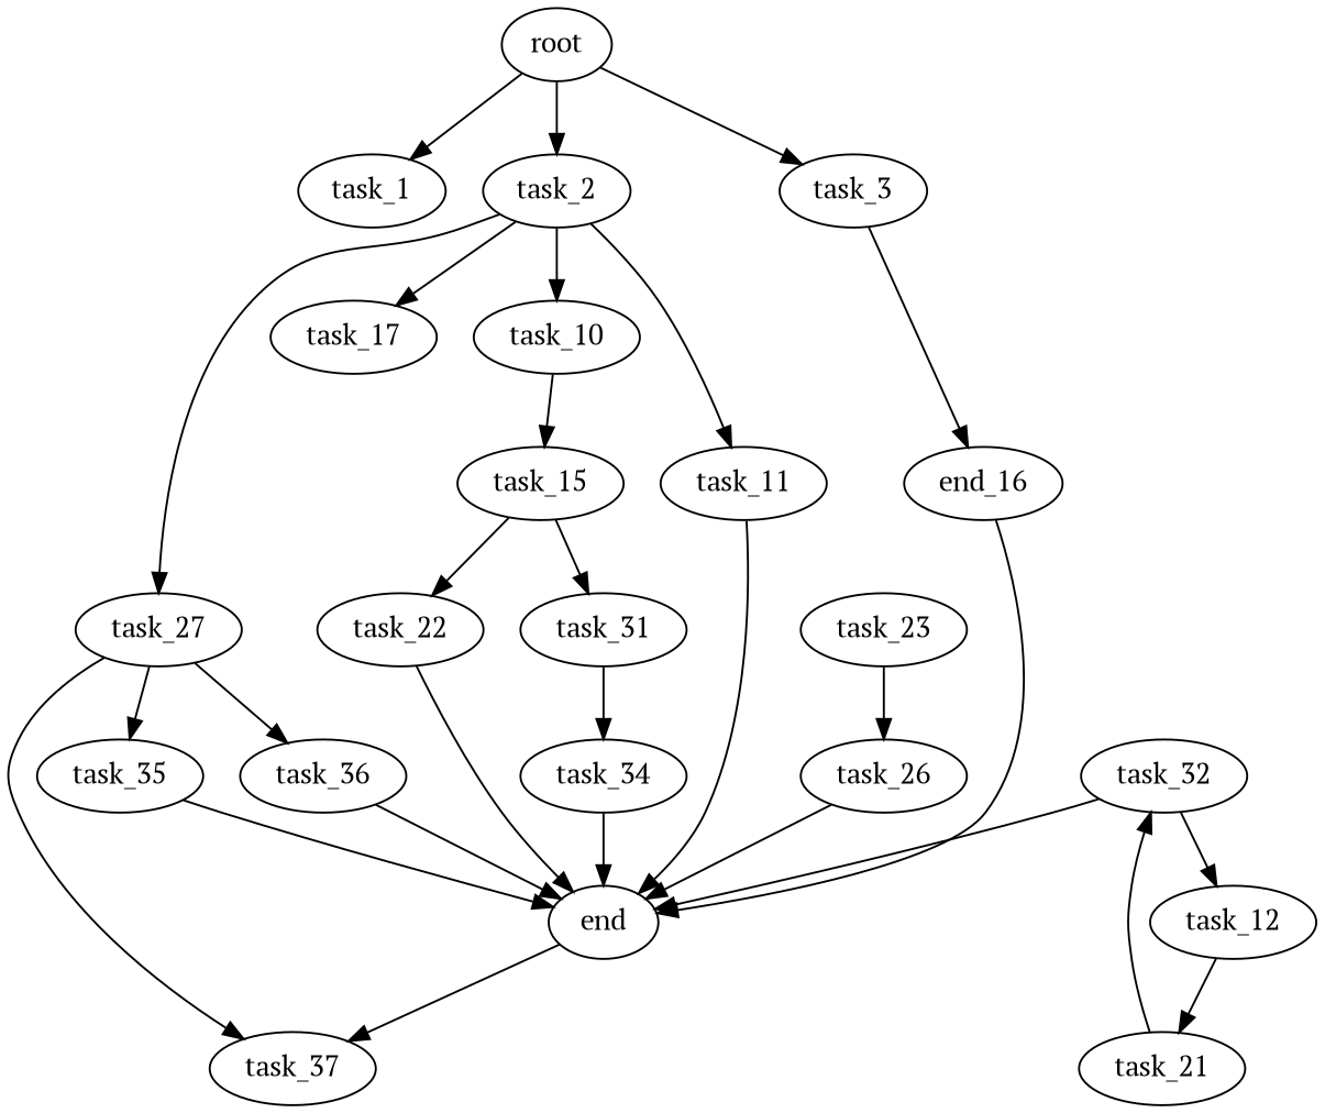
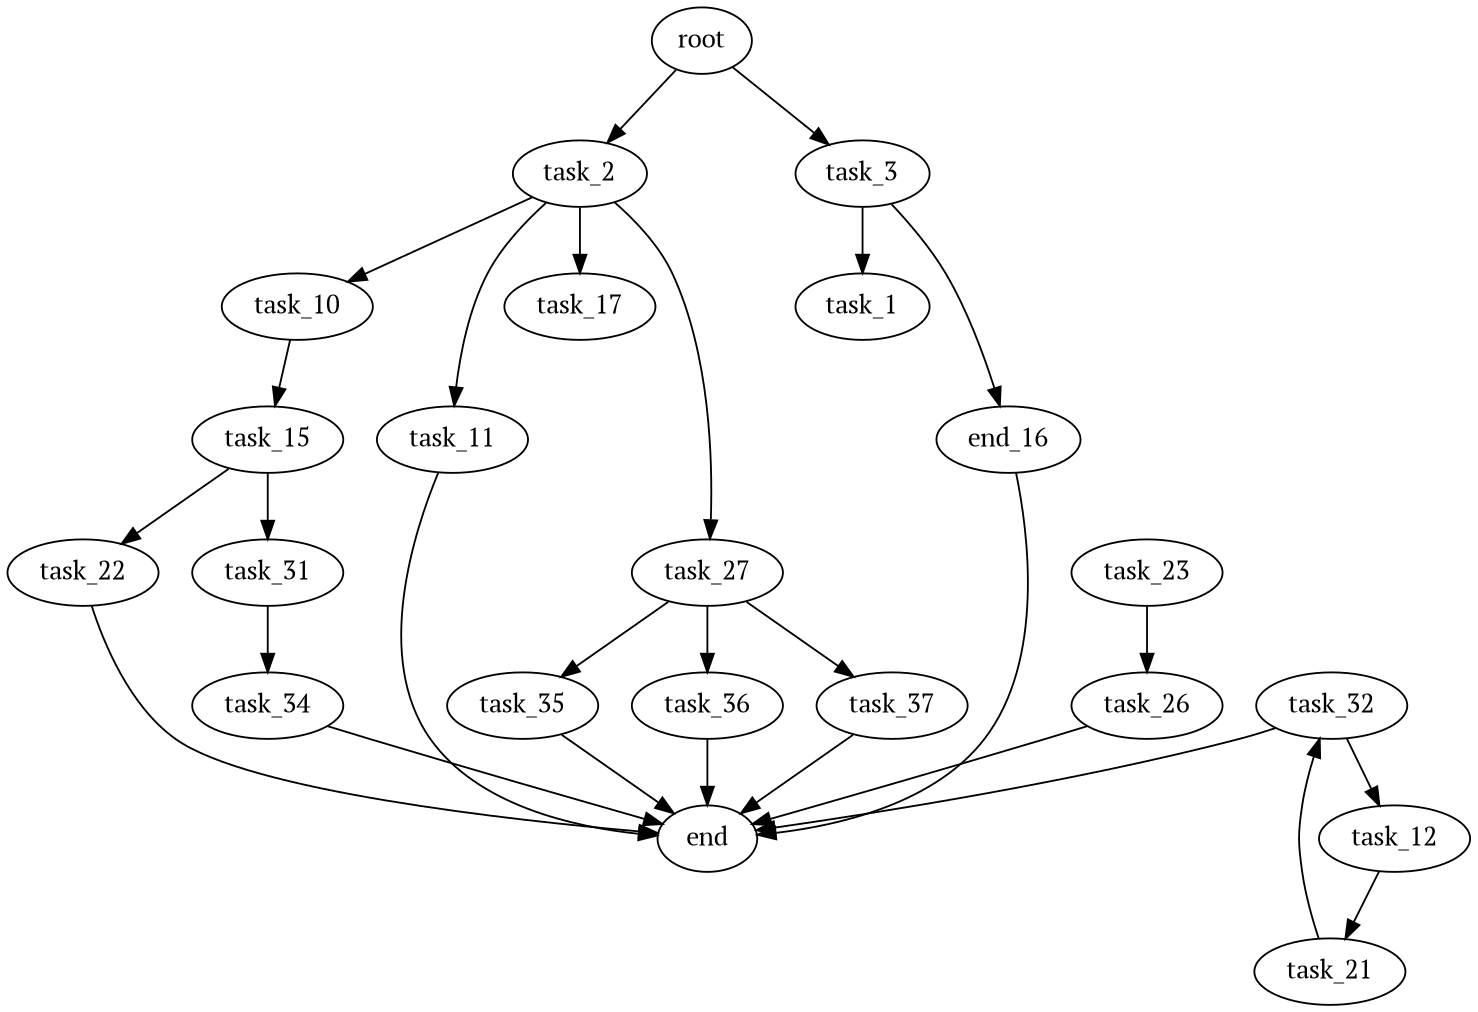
  digraph {
    fontname="PT Serif"
    node [fontname="PT Serif"]
    edge [fontname="PT Serif"]
    root
    task_1
    task_2
    task_3
    task_10
    task_11
    task_17
    task_27
    n9 [label=end_16]
    task_23
    task_26
    task_15
    end
    task_12
    task_21
    task_22
    task_31
    task_32
    task_34
    task_35
    task_36
    task_37
-   root -> task_1
+   task_3 -> task_1
    root -> task_2
    root -> task_3
    task_2 -> task_10
    task_2 -> task_11
    task_2 -> task_17
    task_2 -> task_27
    task_3 -> n9
    task_10 -> task_15
    task_11 -> end
    task_27 -> task_35
    task_27 -> task_36
    task_27 -> task_37
    n9 -> end
    task_23 -> task_26
    task_26 -> end
    task_15 -> task_22
    task_15 -> task_31
    task_12 -> task_21
    task_21 -> task_32
    task_22 -> end
    task_31 -> task_34
    task_32 -> end
    task_32 -> task_12
    task_34 -> end
    task_35 -> end
    task_36 -> end
-   end -> task_37
+   task_37 -> end
  }
